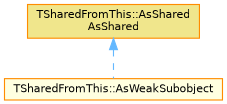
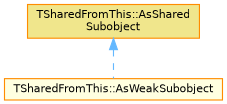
  digraph {
    rankdir=TB
    node [color=darkorange fontname=Helvetica fontsize=10 shape=box style=filled]
-   n1 [fillcolor=khaki fontcolor=black height=0.2 label="TSharedFromThis::AsShared\lAsShared" width=0.4]
+   n1 [fillcolor=khaki fontcolor=black height=0.2 label="TSharedFromThis::AsShared\lSubobject" width=0.4]
    n2 [fillcolor=lightyellow height=0.2 label="TSharedFromThis::AsWeakSubobject" width=0.4]
    n1 -> n2 [color=steelblue1 dir=back fontname=Helvetica fontsize=10 labelfontname=Helvetica labelfontsize=10 style=dashed]
  }
